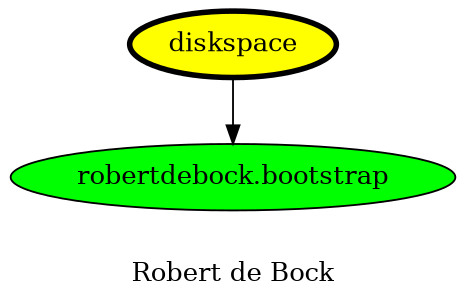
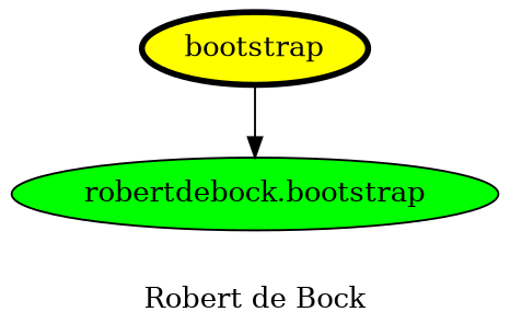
  digraph {
    label="Robert de Bock"
    node [style=filled]
-   diskspace [fillcolor=yellow penwidth=3]
+   diskspace [fillcolor=yellow penwidth=3 label=bootstrap]
    "robertdebock.bootstrap" [fillcolor=green]
    diskspace -> "robertdebock.bootstrap"
  }
